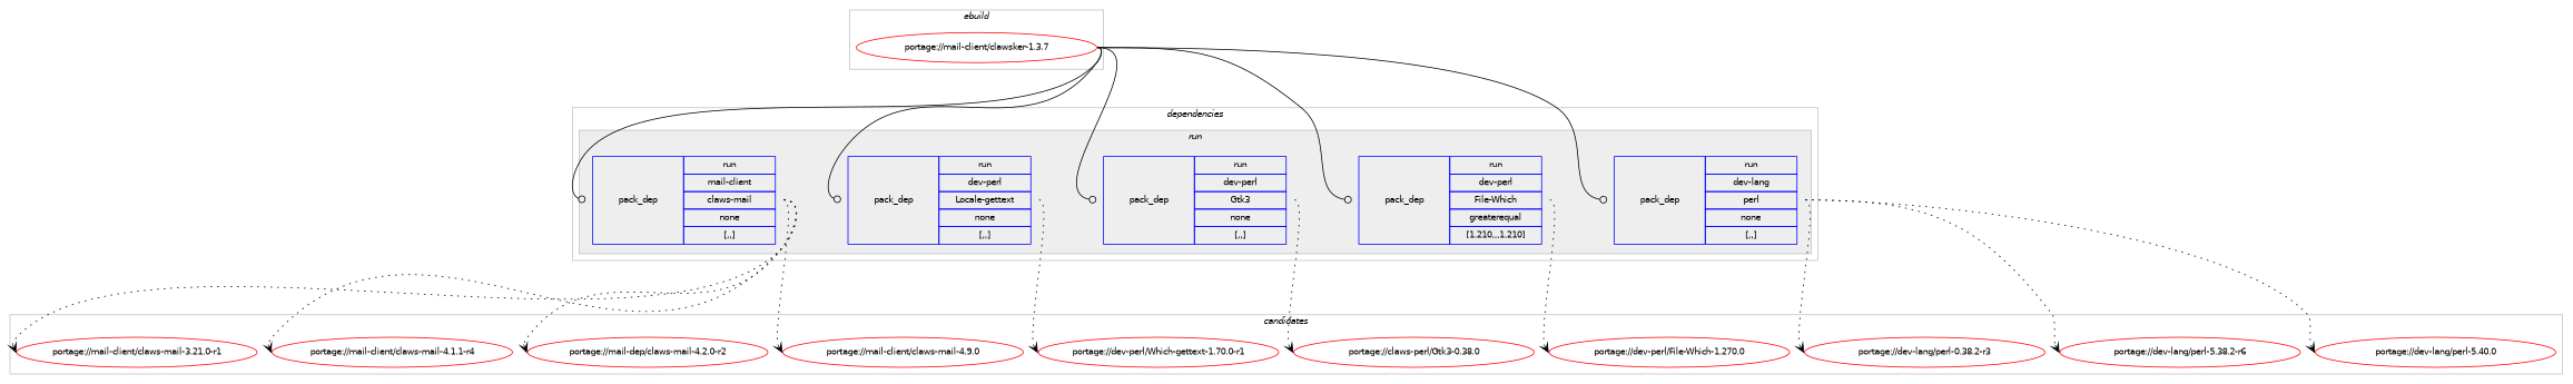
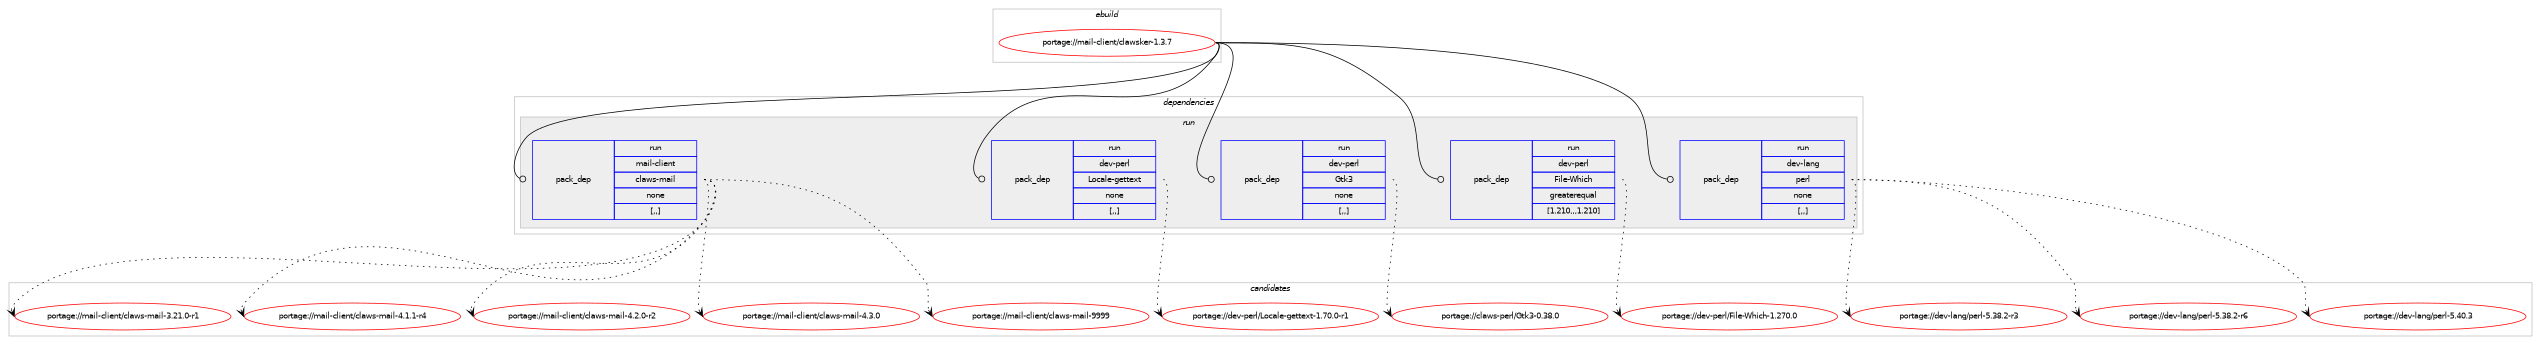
  digraph {
    compound=true
    concentrate=true
    fontname=Helvetica
    fontsize=10
    newrank=true
    rankdir=TB
    ranksep=1.5
    node [color=red fontname=Helvetica fontsize=10]
    edge [arrowhead=vee headport=w style=dotted tailport=e weight=100]
    n1 [label="portage://mail-client/clawsker-1.3.7" width=4]
    n2 [color=blue label=<<TABLE BORDER="0" CELLBORDER="1" CELLSPACING="0" CELLPADDING="4" WIDTH="220"><TR><TD ROWSPAN="6" CELLPADDING="30">pack_dep</TD></TR><TR><TD WIDTH="110">run</TD></TR><TR><TD>dev-lang</TD></TR><TR><TD>perl</TD></TR><TR><TD>none</TD></TR><TR><TD>[,,]</TD></TR></TABLE>> shape=none]
    n3 [color=blue label=<<TABLE BORDER="0" CELLBORDER="1" CELLSPACING="0" CELLPADDING="4" WIDTH="220"><TR><TD ROWSPAN="6" CELLPADDING="30">pack_dep</TD></TR><TR><TD WIDTH="110">run</TD></TR><TR><TD>dev-perl</TD></TR><TR><TD>File-Which</TD></TR><TR><TD>greaterequal</TD></TR><TR><TD>[1.210,,,1.210]</TD></TR></TABLE>> shape=none]
    n4 [color=blue label=<<TABLE BORDER="0" CELLBORDER="1" CELLSPACING="0" CELLPADDING="4" WIDTH="220"><TR><TD ROWSPAN="6" CELLPADDING="30">pack_dep</TD></TR><TR><TD WIDTH="110">run</TD></TR><TR><TD>dev-perl</TD></TR><TR><TD>Gtk3</TD></TR><TR><TD>none</TD></TR><TR><TD>[,,]</TD></TR></TABLE>> shape=none]
    n5 [color=blue label=<<TABLE BORDER="0" CELLBORDER="1" CELLSPACING="0" CELLPADDING="4" WIDTH="220"><TR><TD ROWSPAN="6" CELLPADDING="30">pack_dep</TD></TR><TR><TD WIDTH="110">run</TD></TR><TR><TD>dev-perl</TD></TR><TR><TD>Locale-gettext</TD></TR><TR><TD>none</TD></TR><TR><TD>[,,]</TD></TR></TABLE>> shape=none]
    n6 [color=blue label=<<TABLE BORDER="0" CELLBORDER="1" CELLSPACING="0" CELLPADDING="4" WIDTH="220"><TR><TD ROWSPAN="6" CELLPADDING="30">pack_dep</TD></TR><TR><TD WIDTH="110">run</TD></TR><TR><TD>mail-client</TD></TR><TR><TD>claws-mail</TD></TR><TR><TD>none</TD></TR><TR><TD>[,,]</TD></TR></TABLE>> shape=none]
-   n7 [label="portage://dev-lang/perl-5.40.0" width=4]
+   n7 [label="portage://dev-lang/perl-5.40.3" width=4]
    n8 [label="portage://dev-lang/perl-5.38.2-r6" width=4]
-   n9 [label="portage://dev-lang/perl-0.38.2-r3" width=4]
+   n9 [label="portage://dev-lang/perl-5.38.2-r3" width=4]
    n10 [label="portage://dev-perl/File-Which-1.270.0" width=4]
    n11 [label="portage://claws-perl/Gtk3-0.38.0" width=4]
-   n12 [label="portage://dev-perl/Which-gettext-1.70.0-r1" width=4]
-   n14 [label="portage://mail-client/claws-mail-4.9.0" width=4]
-   n15 [label="portage://mail-dep/claws-mail-4.2.0-r2" width=4]
+   n12 [label="portage://dev-perl/Locale-gettext-1.70.0-r1" width=4]
+   n13 [label="portage://mail-client/claws-mail-9999" width=4]
+   n14 [label="portage://mail-client/claws-mail-4.3.0" width=4]
+   n15 [label="portage://mail-client/claws-mail-4.2.0-r2" width=4]
    n16 [label="portage://mail-client/claws-mail-4.1.1-r4" width=4]
    n17 [label="portage://mail-client/claws-mail-3.21.0-r1" width=4]
    subgraph cluster_1 {
      color=gray
      label=<<i>ebuild</i>>
      n1
    }
    subgraph cluster_2 {
      color=gray
      label=<<i>dependencies</i>>
      subgraph cluster_3 {
        color=gray
        fillcolor="#eeeeee"
        label=<<i>compile</i>>
        style=filled
      }
      subgraph cluster_4 {
        color=gray
        fillcolor="#eeeeee"
        label=<<i>compile and run</i>>
        style=filled
      }
      subgraph cluster_5 {
        color=gray
        fillcolor="#eeeeee"
        label=<<i>run</i>>
        style=filled
        subgraph sub_6 {
          color=gray
          fillcolor="#eeeeee"
          label=<<i>run</i>>
          style=filled
          n2
        }
        subgraph sub_7 {
          color=gray
          fillcolor="#eeeeee"
          label=<<i>run</i>>
          style=filled
          n3
        }
        subgraph sub_8 {
          color=gray
          fillcolor="#eeeeee"
          label=<<i>run</i>>
          style=filled
          n4
        }
        subgraph sub_9 {
          color=gray
          fillcolor="#eeeeee"
          label=<<i>run</i>>
          style=filled
          n5
        }
        subgraph sub_10 {
          color=gray
          fillcolor="#eeeeee"
          label=<<i>run</i>>
          style=filled
          n6
        }
      }
    }
    subgraph cluster_11 {
      color=gray
      label=<<i>candidates</i>>
      rank=same
      subgraph sub_12 {
        color=black
        label=<<i>candidates</i>>
        nodesep=1
        rank=same
        n7
        n8
        n9
      }
      subgraph sub_13 {
        color=black
        label=<<i>candidates</i>>
        nodesep=1
        rank=same
        n10
      }
      subgraph sub_14 {
        color=black
        label=<<i>candidates</i>>
        nodesep=1
        rank=same
        n11
      }
      subgraph sub_15 {
        color=black
        label=<<i>candidates</i>>
        nodesep=1
        rank=same
        n12
      }
      subgraph sub_16 {
        color=black
        label=<<i>candidates</i>>
        nodesep=1
        rank=same
+       n13
        n14
        n15
        n16
        n17
      }
    }
    n1 -> n2 [arrowhead=odot style=solid weight=20]
    n1 -> n3 [arrowhead=odot style=solid weight=20]
    n1 -> n4 [arrowhead=odot style=solid weight=20]
    n1 -> n5 [arrowhead=odot style=solid weight=20]
    n1 -> n6 [arrowhead=odot style=solid weight=20]
    n2 -> n7
    n2 -> n8
    n2 -> n9
    n3 -> n10
    n4 -> n11
    n5 -> n12
+   n6 -> n13
    n6 -> n14
    n6 -> n15
    n6 -> n16
    n6 -> n17
  }
